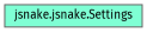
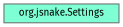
  digraph {
    rankdir=LR
    fontname="Fira Sans"
-   n1 [color=grey40 fillcolor=aquamarine fontname="Fira Sans" fontsize=10 height=0.2 label="jsnake.jsnake.Settings" shape=box style=filled width=0.4]
+   n1 [color=grey40 fillcolor=aquamarine fontname="Fira Sans" fontsize=10 height=0.2 label="org.jsnake.Settings" shape=box style=filled width=0.4]
  }
